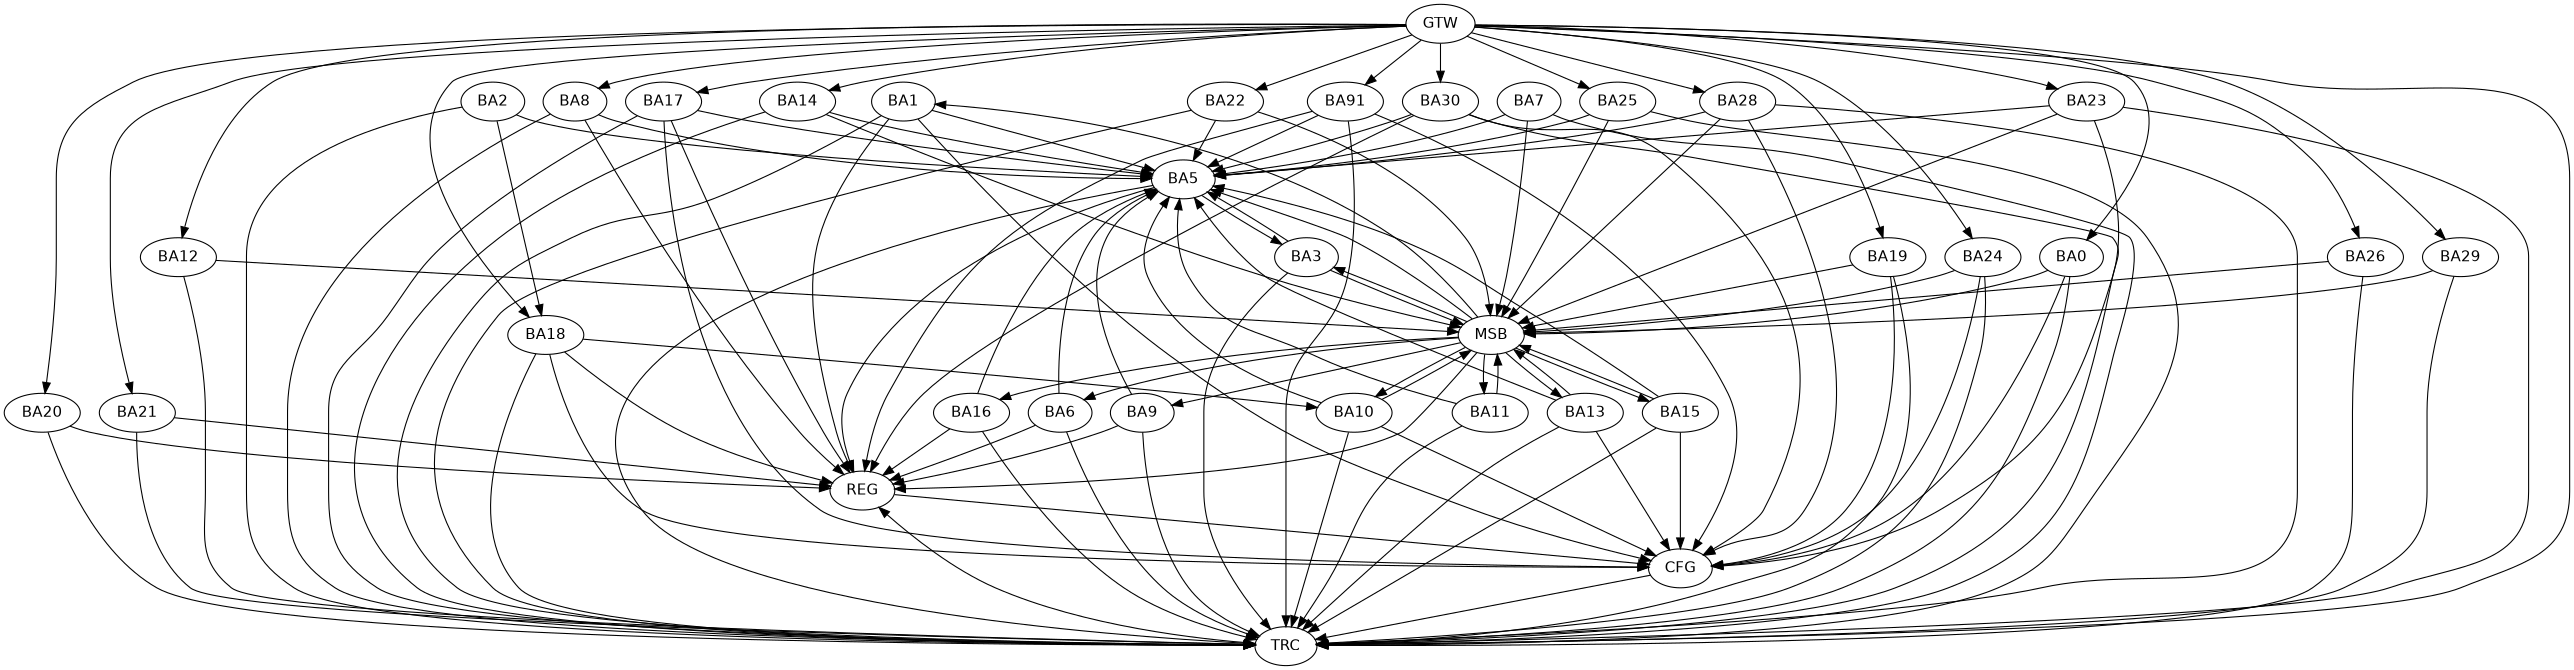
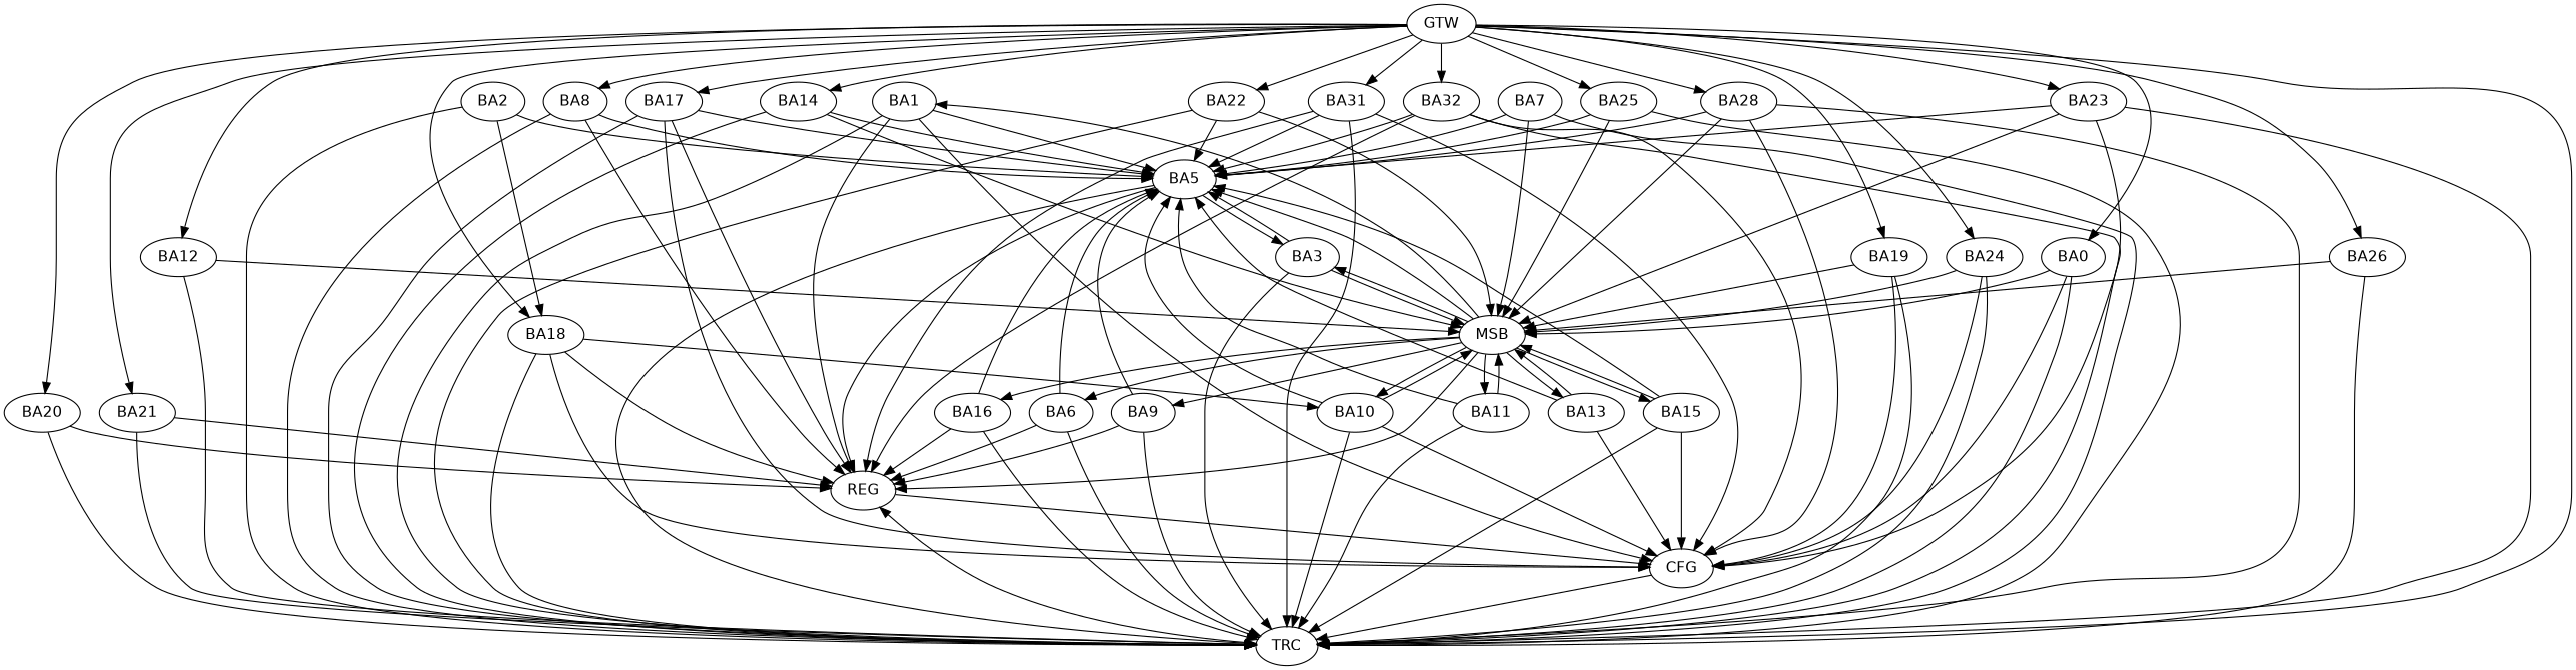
  strict digraph {
    fontname="DejaVu Sans"
    node [fontname="DejaVu Sans"]
    edge [fontname="DejaVu Sans"]
    n1 [label=BA1]
    n2 [label=BA5]
    n3 [label=REG]
    n4 [label=CFG]
    n5 [label=TRC]
    n6 [label=BA3]
    n7 [label=BA2]
    n8 [label=BA18]
    n9 [label=MSB]
    n10 [label=BA6]
    n11 [label=BA9]
    n12 [label=BA10]
    n13 [label=BA11]
    n14 [label=BA13]
    n15 [label=BA15]
    n16 [label=BA16]
    n17 [label=BA0]
    n18 [label=BA7]
    n19 [label=BA8]
    n20 [label=BA12]
    n21 [label=BA14]
    n22 [label=BA17]
    n23 [label=BA19]
    n24 [label=BA20]
    n25 [label=BA21]
    n26 [label=BA22]
    n27 [label=BA23]
    n28 [label=BA24]
    n29 [label=BA25]
    n30 [label=BA26]
    n31 [label=BA28]
-   n32 [label=BA29]
-   n33 [label=BA30]
-   n34 [label=BA91]
+   n33 [label=BA32]
+   n34 [label=BA31]
    n35 [label=GTW]
    n1 -> n2
    n1 -> n3
    n1 -> n4
    n1 -> n5
    n2 -> n3
    n2 -> n5
    n2 -> n6
    n3 -> n4
    n4 -> n5
    n5 -> n3
    n6 -> n2
    n6 -> n5
    n6 -> n9
    n7 -> n2
    n7 -> n5
    n7 -> n8
    n8 -> n3
    n8 -> n4
    n8 -> n5
    n8 -> n12
    n9 -> n1
    n9 -> n2
    n9 -> n3
    n9 -> n6
    n9 -> n10
    n9 -> n11
    n9 -> n12
    n9 -> n13
    n9 -> n14
    n9 -> n15
    n9 -> n16
    n10 -> n2
    n10 -> n3
    n10 -> n5
    n11 -> n2
    n11 -> n3
    n11 -> n5
    n12 -> n2
    n12 -> n4
    n12 -> n5
    n12 -> n9
    n13 -> n2
    n13 -> n5
    n13 -> n9
    n14 -> n2
    n14 -> n4
-   n14 -> n5
    n14 -> n9
    n15 -> n2
    n15 -> n4
    n15 -> n5
    n15 -> n9
    n16 -> n2
    n16 -> n3
    n16 -> n5
    n17 -> n4
    n17 -> n5
    n17 -> n9
    n18 -> n2
    n18 -> n5
    n18 -> n9
    n19 -> n2
    n19 -> n3
    n19 -> n5
    n20 -> n5
    n20 -> n9
    n21 -> n2
    n21 -> n5
    n21 -> n9
    n22 -> n2
    n22 -> n3
    n22 -> n4
    n22 -> n5
    n23 -> n4
    n23 -> n5
    n23 -> n9
    n24 -> n3
    n24 -> n5
    n25 -> n3
    n25 -> n5
    n26 -> n2
    n26 -> n5
    n26 -> n9
    n27 -> n2
    n27 -> n4
    n27 -> n5
    n27 -> n9
    n28 -> n4
    n28 -> n5
    n28 -> n9
    n29 -> n2
    n29 -> n5
    n29 -> n9
    n30 -> n5
    n30 -> n9
    n31 -> n2
    n31 -> n4
    n31 -> n5
    n31 -> n9
-   n32 -> n5
-   n32 -> n9
    n33 -> n2
    n33 -> n3
    n33 -> n4
    n33 -> n5
    n34 -> n2
    n34 -> n3
    n34 -> n4
    n34 -> n5
    n35 -> n5
    n35 -> n8
    n35 -> n17
    n35 -> n19
    n35 -> n20
    n35 -> n21
    n35 -> n22
    n35 -> n23
    n35 -> n24
    n35 -> n25
    n35 -> n26
    n35 -> n27
    n35 -> n28
    n35 -> n29
    n35 -> n30
    n35 -> n31
-   n35 -> n32
    n35 -> n33
    n35 -> n34
  }
